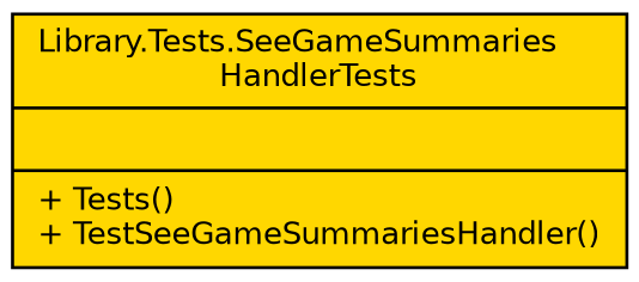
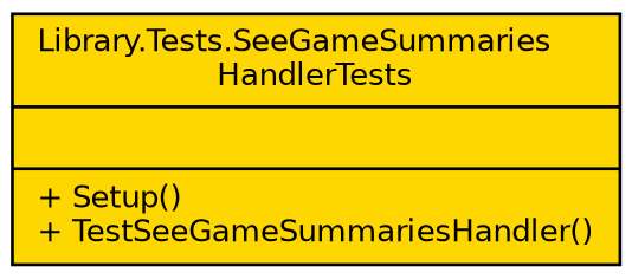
  digraph {
-   n1 [color=black fillcolor=gold fontcolor=black fontname=Helvetica fontsize=10 height=0.2 label="{Library.Tests.SeeGameSummaries\lHandlerTests\n||+ Tests()\l+ TestSeeGameSummariesHandler()\l}" shape=record style=filled width=0.4]
+   n1 [color=black fillcolor=gold fontcolor=black fontname=Helvetica fontsize=10 height=0.2 label="{Library.Tests.SeeGameSummaries\lHandlerTests\n||+ Setup()\l+ TestSeeGameSummariesHandler()\l}" shape=record style=filled width=0.4]
  }
